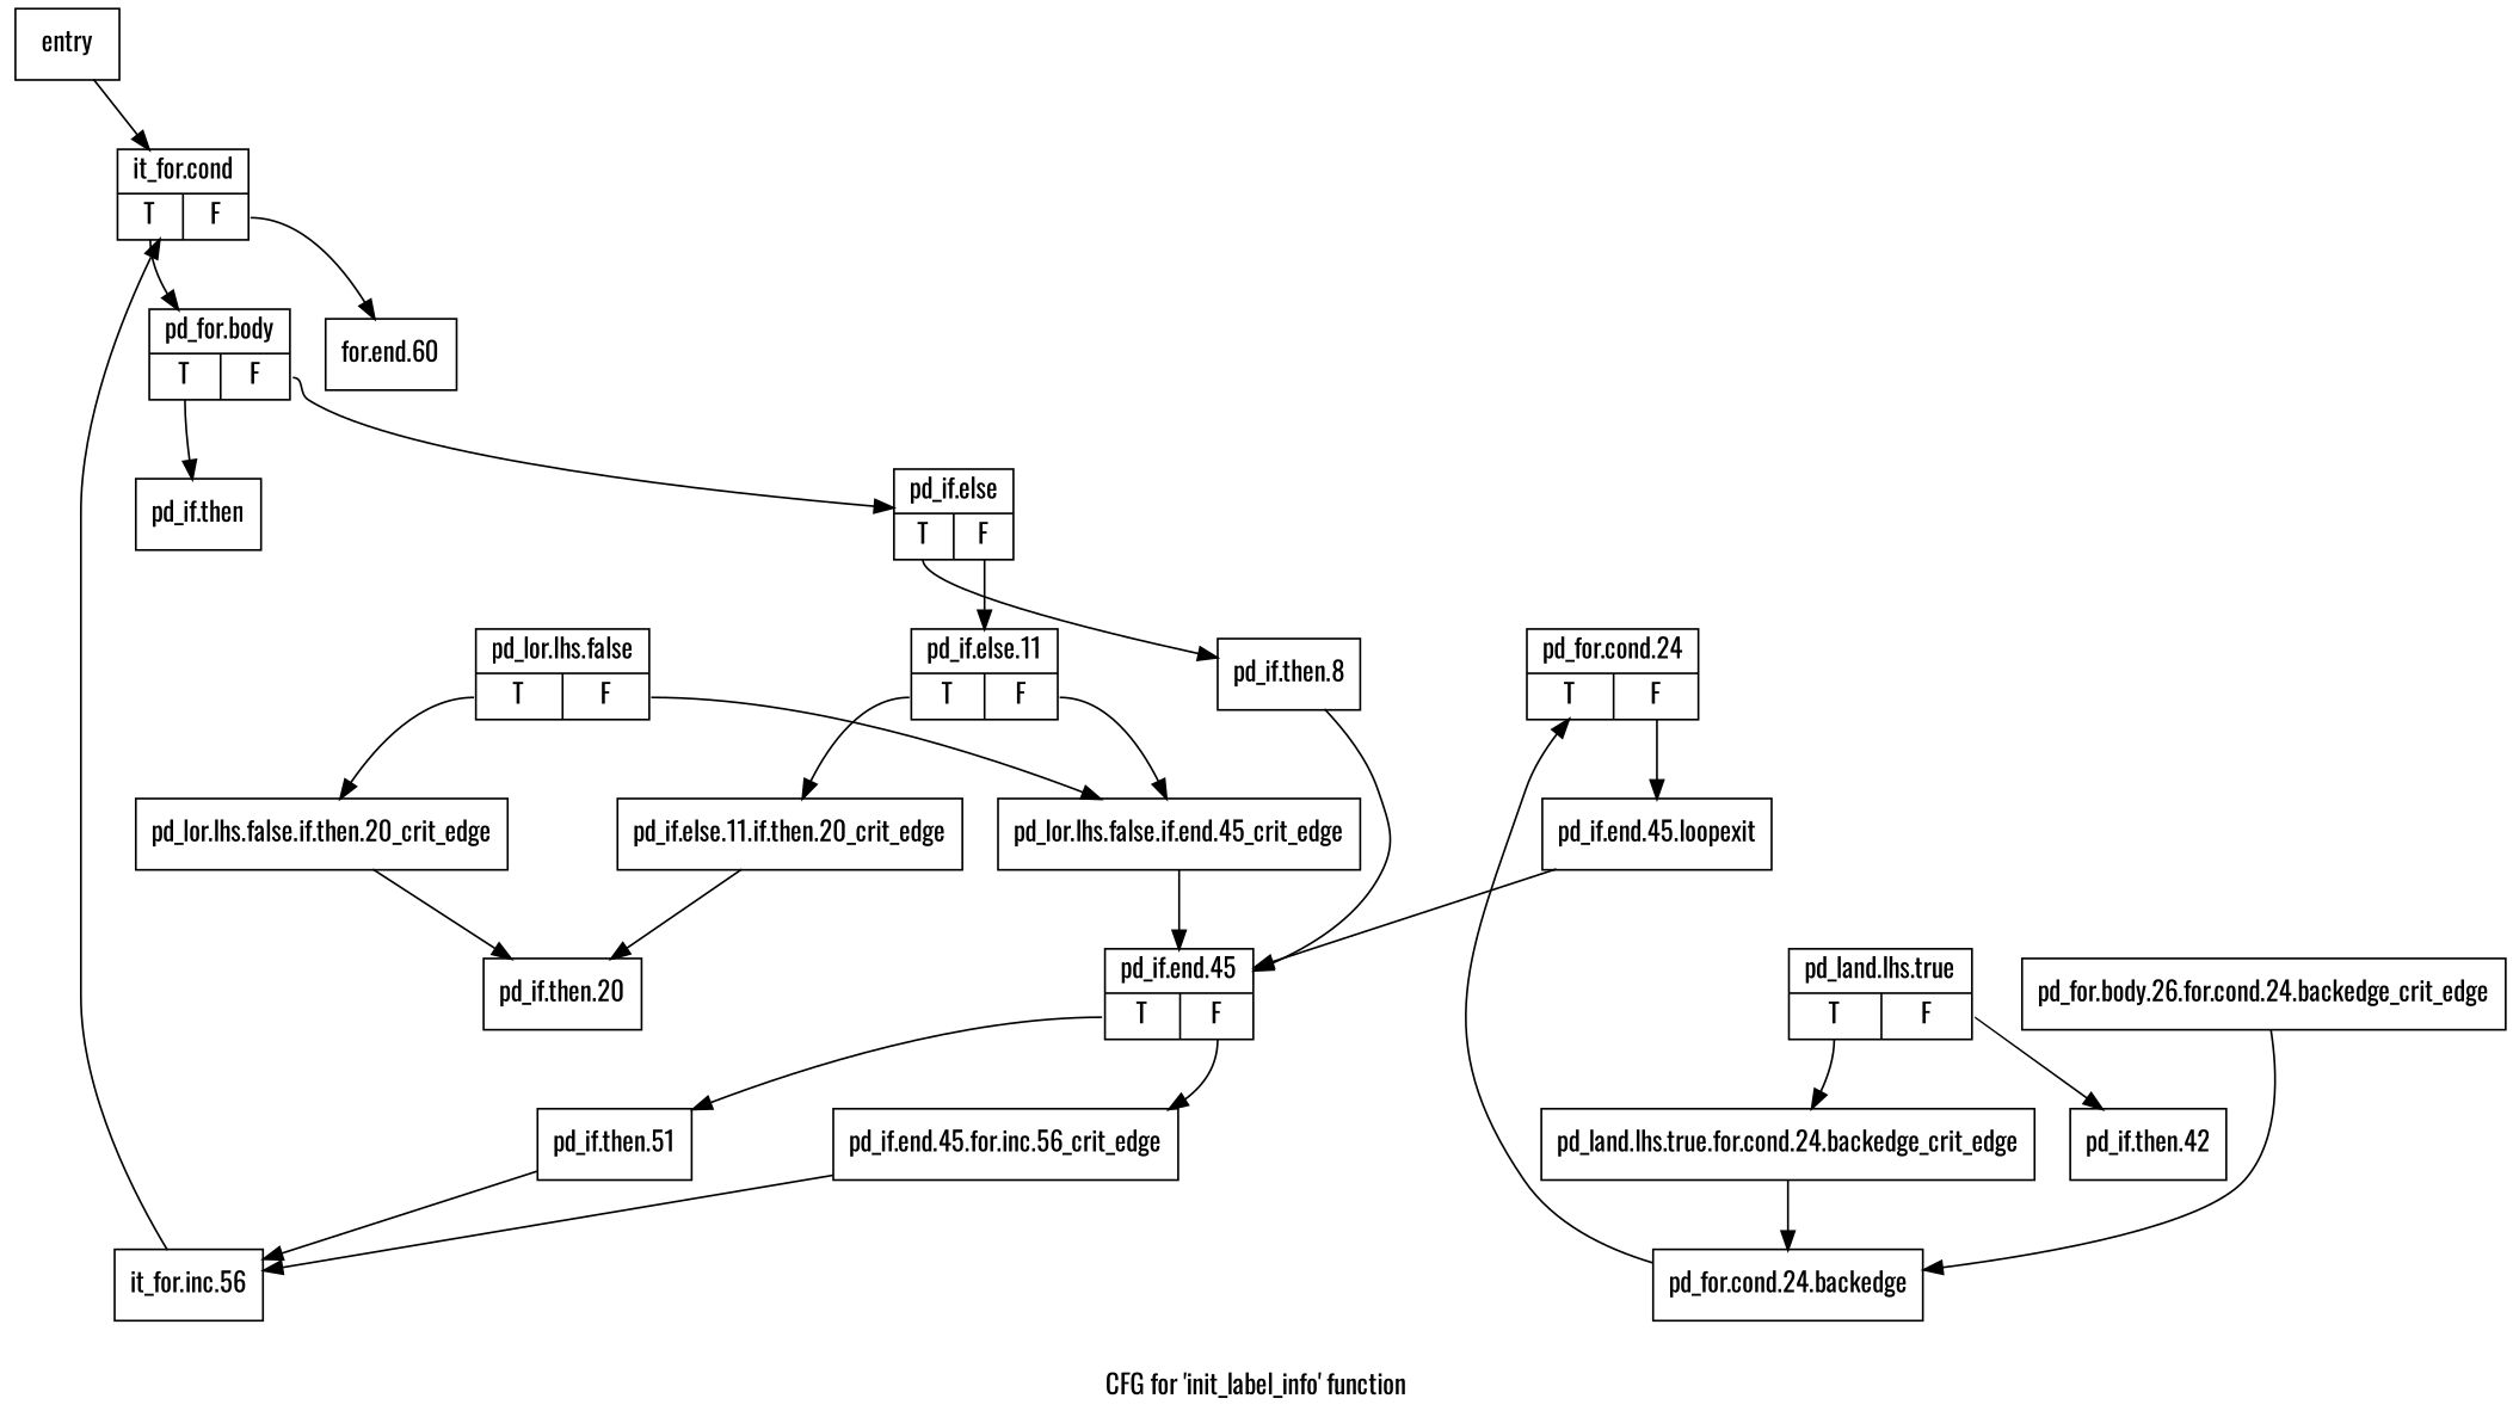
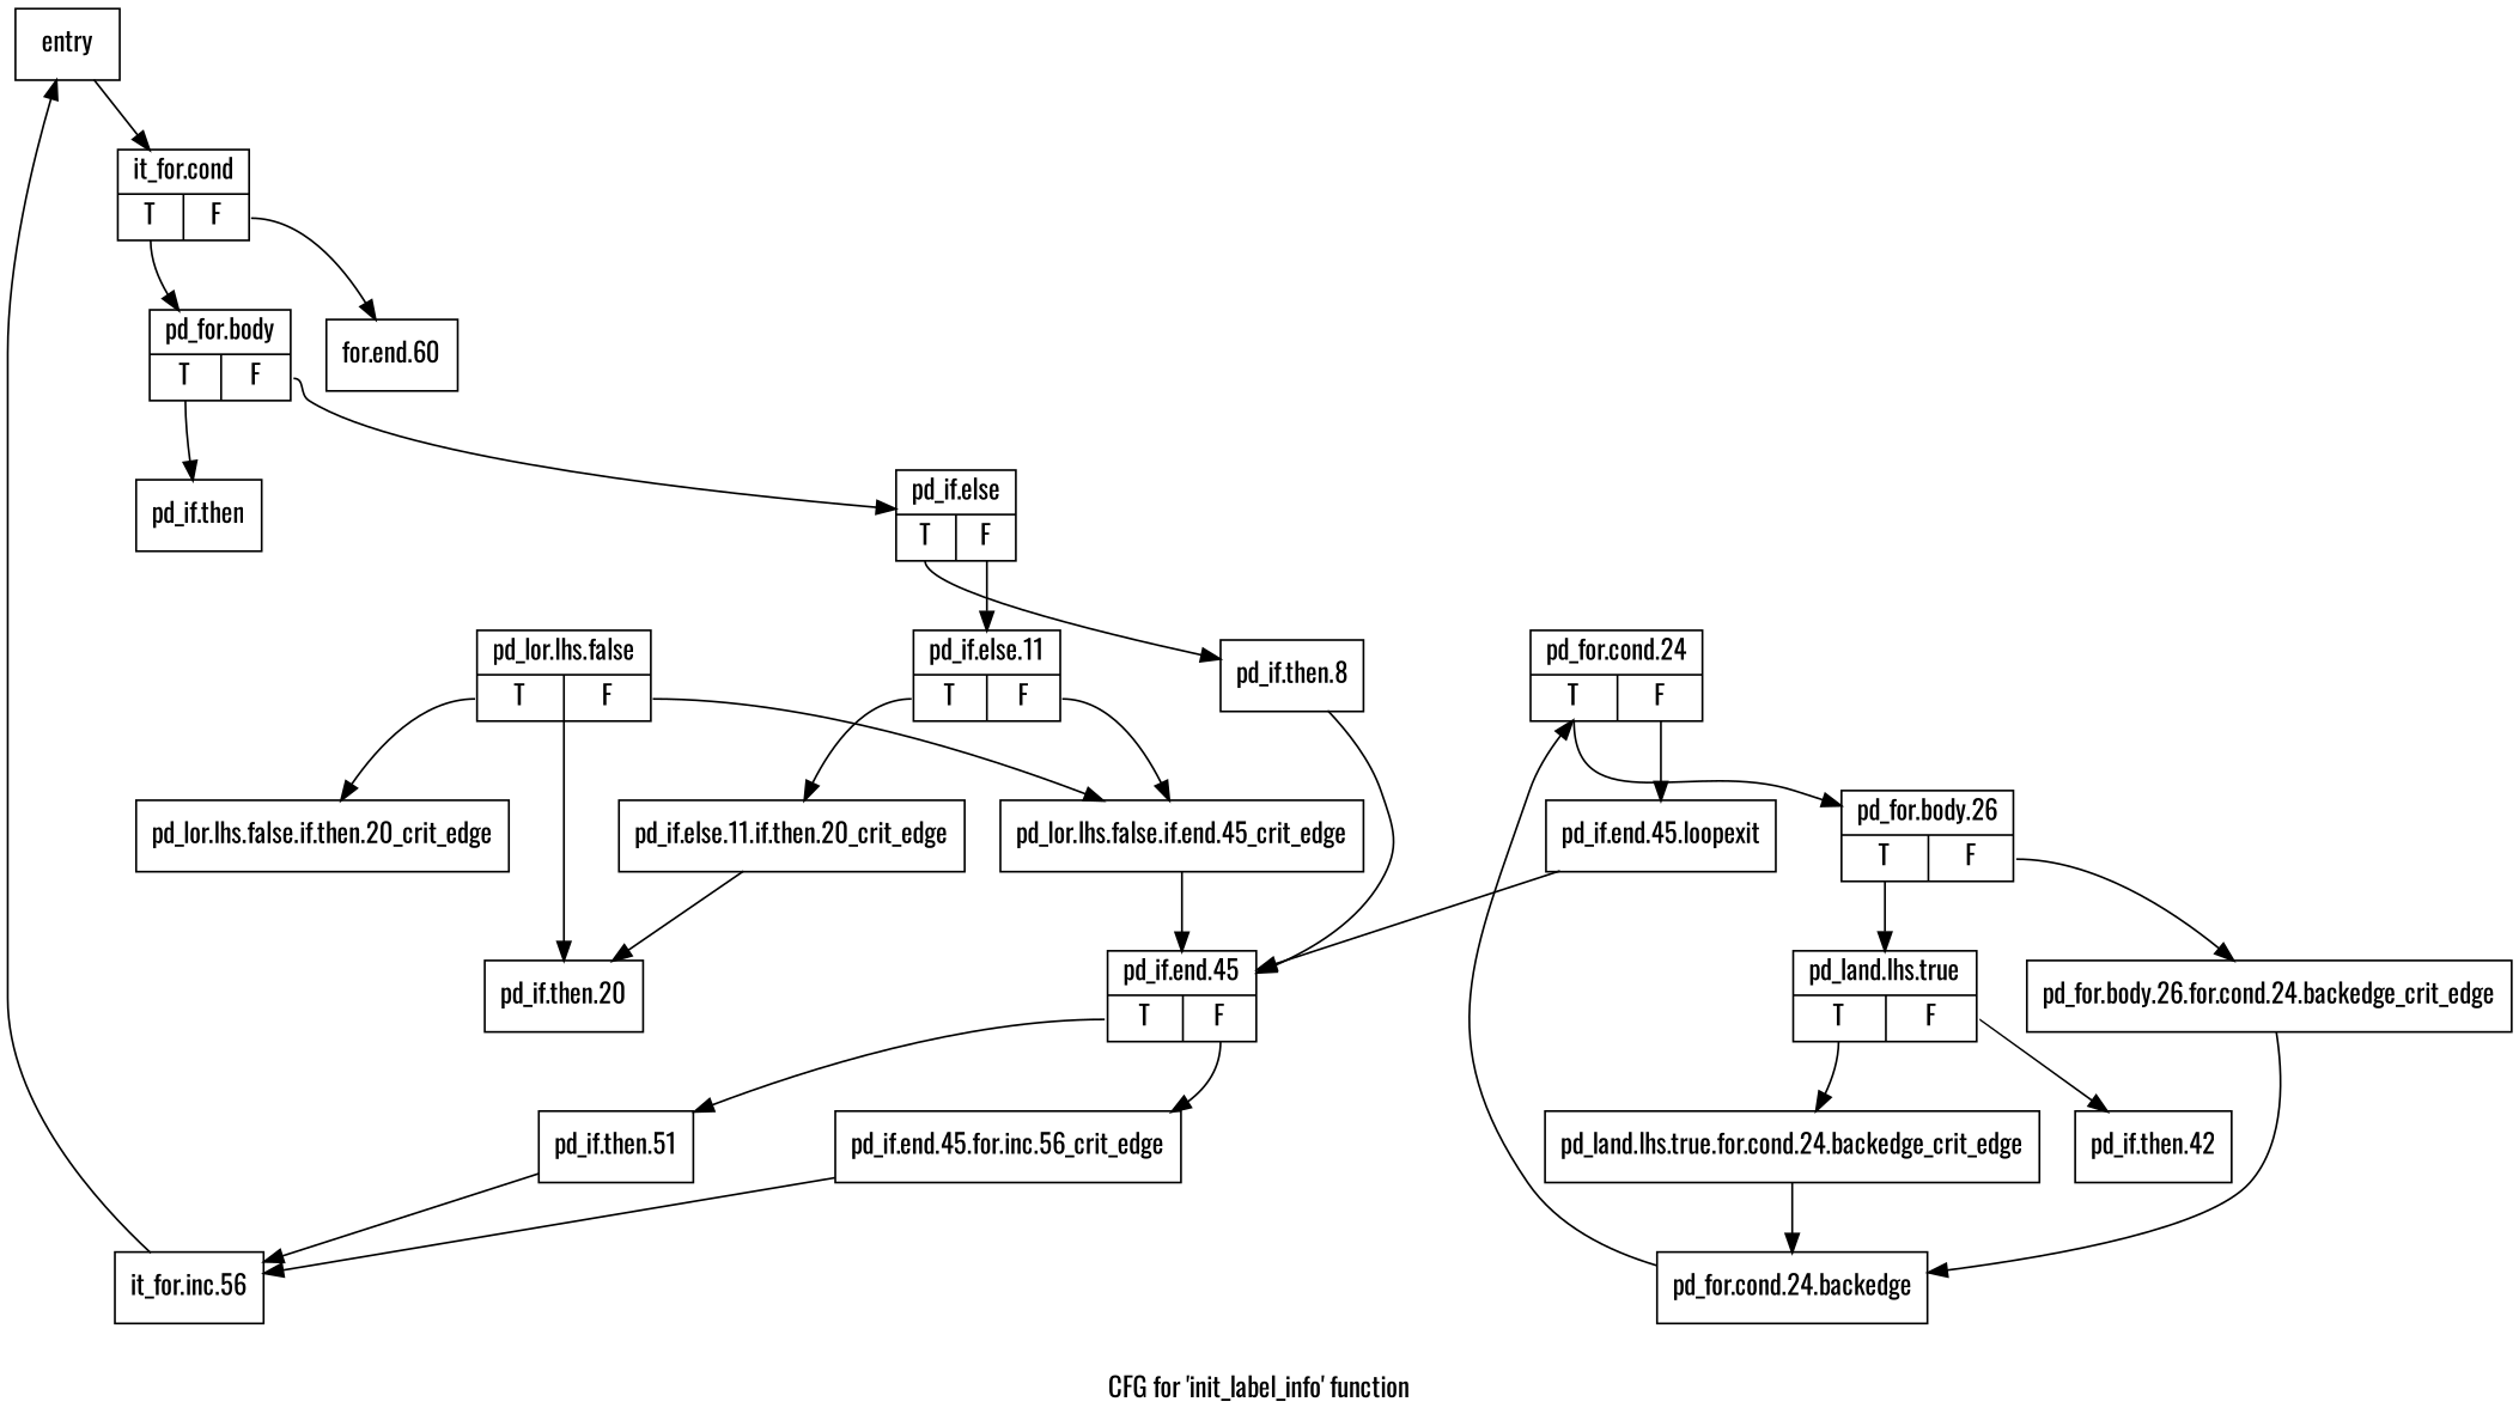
  digraph {
    fontname=Oswald
    label="CFG for 'init_label_info' function"
    node [fontname=Oswald shape=record]
    edge [fontname=Oswald]
    n1 [label="{entry}"]
    n2 [label="{it_for.cond|{<s0>T|<s1>F}}"]
    n3 [label="{pd_for.body|{<s0>T|<s1>F}}"]
    n4 [label="{for.end.60}"]
    n5 [label="{pd_if.then}"]
    n6 [label="{pd_if.else|{<s0>T|<s1>F}}"]
    n7 [label="{pd_if.then.8}"]
    n8 [label="{pd_if.else.11|{<s0>T|<s1>F}}"]
    n9 [label="{pd_if.end.45|{<s0>T|<s1>F}}"]
    n10 [label="{pd_if.then.51}"]
    n11 [label="{pd_if.end.45.for.inc.56_crit_edge}"]
    n12 [label="{pd_if.else.11.if.then.20_crit_edge}"]
    n13 [label="{pd_lor.lhs.false.if.end.45_crit_edge}"]
    n14 [label="{it_for.inc.56}"]
    n15 [label="{pd_if.then.20}"]
    n16 [label="{pd_lor.lhs.false|{<s0>T|<s1>F}}"]
    n17 [label="{pd_lor.lhs.false.if.then.20_crit_edge}"]
    n18 [label="{pd_for.cond.24|{<s0>T|<s1>F}}"]
+   n19 [label="{pd_for.body.26|{<s0>T|<s1>F}}"]
    n20 [label="{pd_if.end.45.loopexit}"]
    n21 [label="{pd_land.lhs.true|{<s0>T|<s1>F}}"]
    n22 [label="{pd_for.body.26.for.cond.24.backedge_crit_edge}"]
    n23 [label="{pd_land.lhs.true.for.cond.24.backedge_crit_edge}"]
    n24 [label="{pd_if.then.42}"]
    n25 [label="{pd_for.cond.24.backedge}"]
    n1 -> n2
    n2 -> n3 [tailport=s0]
    n2 -> n4 [tailport=s1]
    n3 -> n5 [tailport=s0]
    n3 -> n6 [tailport=s1]
    n6 -> n7 [tailport=s0]
    n6 -> n8 [tailport=s1]
    n7 -> n9
    n8 -> n12 [tailport=s0]
    n8 -> n13 [tailport=s1]
    n9 -> n10 [tailport=s0]
    n9 -> n11 [tailport=s1]
    n10 -> n14
    n11 -> n14
    n12 -> n15
    n13 -> n9
-   n14 -> n2
+   n14 -> n1
    n16 -> n13 [tailport=s1]
    n16 -> n17 [tailport=s0]
-   n17 -> n15
+   n16 -> n15
+   n18 -> n19 [tailport=s0]
    n18 -> n20 [tailport=s1]
+   n19 -> n21 [tailport=s0]
+   n19 -> n22 [tailport=s1]
    n20 -> n9
    n21 -> n23 [tailport=s0]
    n21 -> n24 [tailport=s1]
    n22 -> n25
    n23 -> n25
    n25 -> n18
  }
